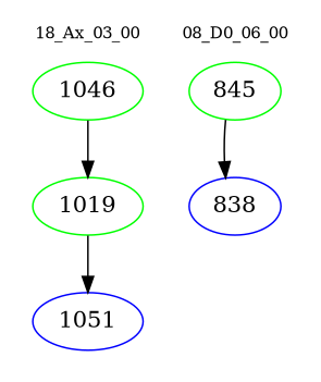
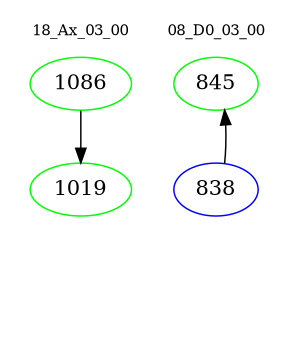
  digraph {
    node [color=green]
    edge [color=black]
-   n1 [label=1046]
+   n1 [label=1086]
    n2 [label=1019]
-   n3 [color=blue label=1051]
    n4 [label=845]
    n5 [color=blue label=838]
    subgraph cluster_1 {
      color=white
      fontsize=10
      label="18_Ax_03_00"
      n1
      n2
-     n3
    }
    subgraph cluster_2 {
      color=white
      fontsize=10
-     label="08_D0_06_00"
+     label="08_D0_03_00"
      n4
      n5
    }
    n1 -> n2
-   n2 -> n3
-   n4 -> n5
+   n5 -> n4
  }
